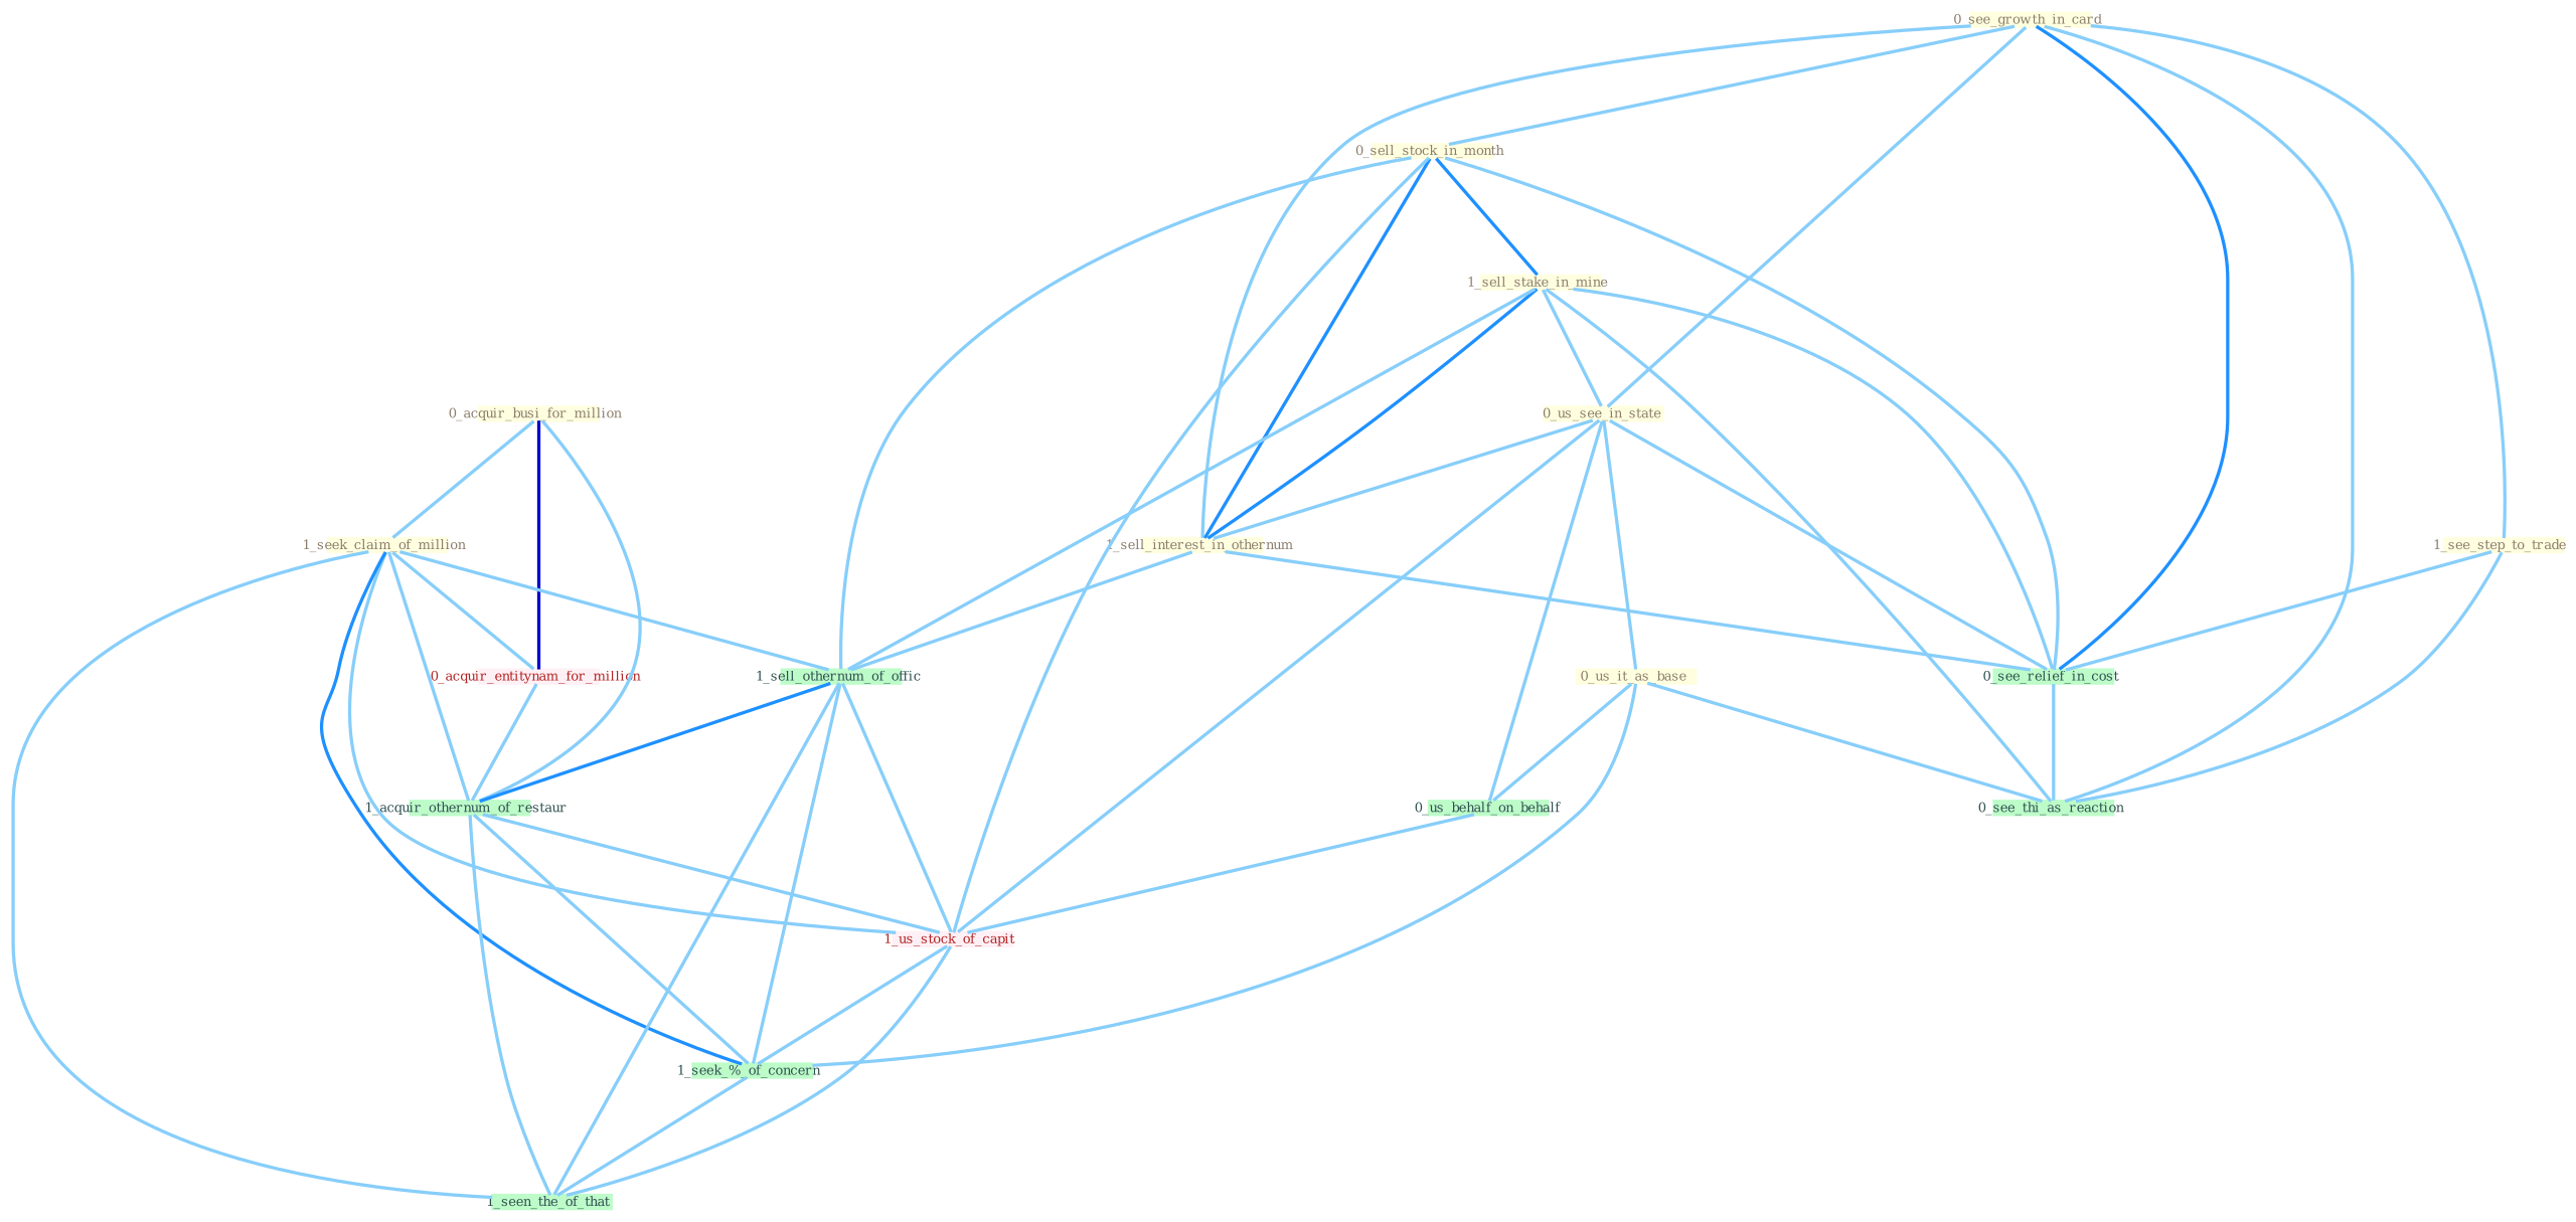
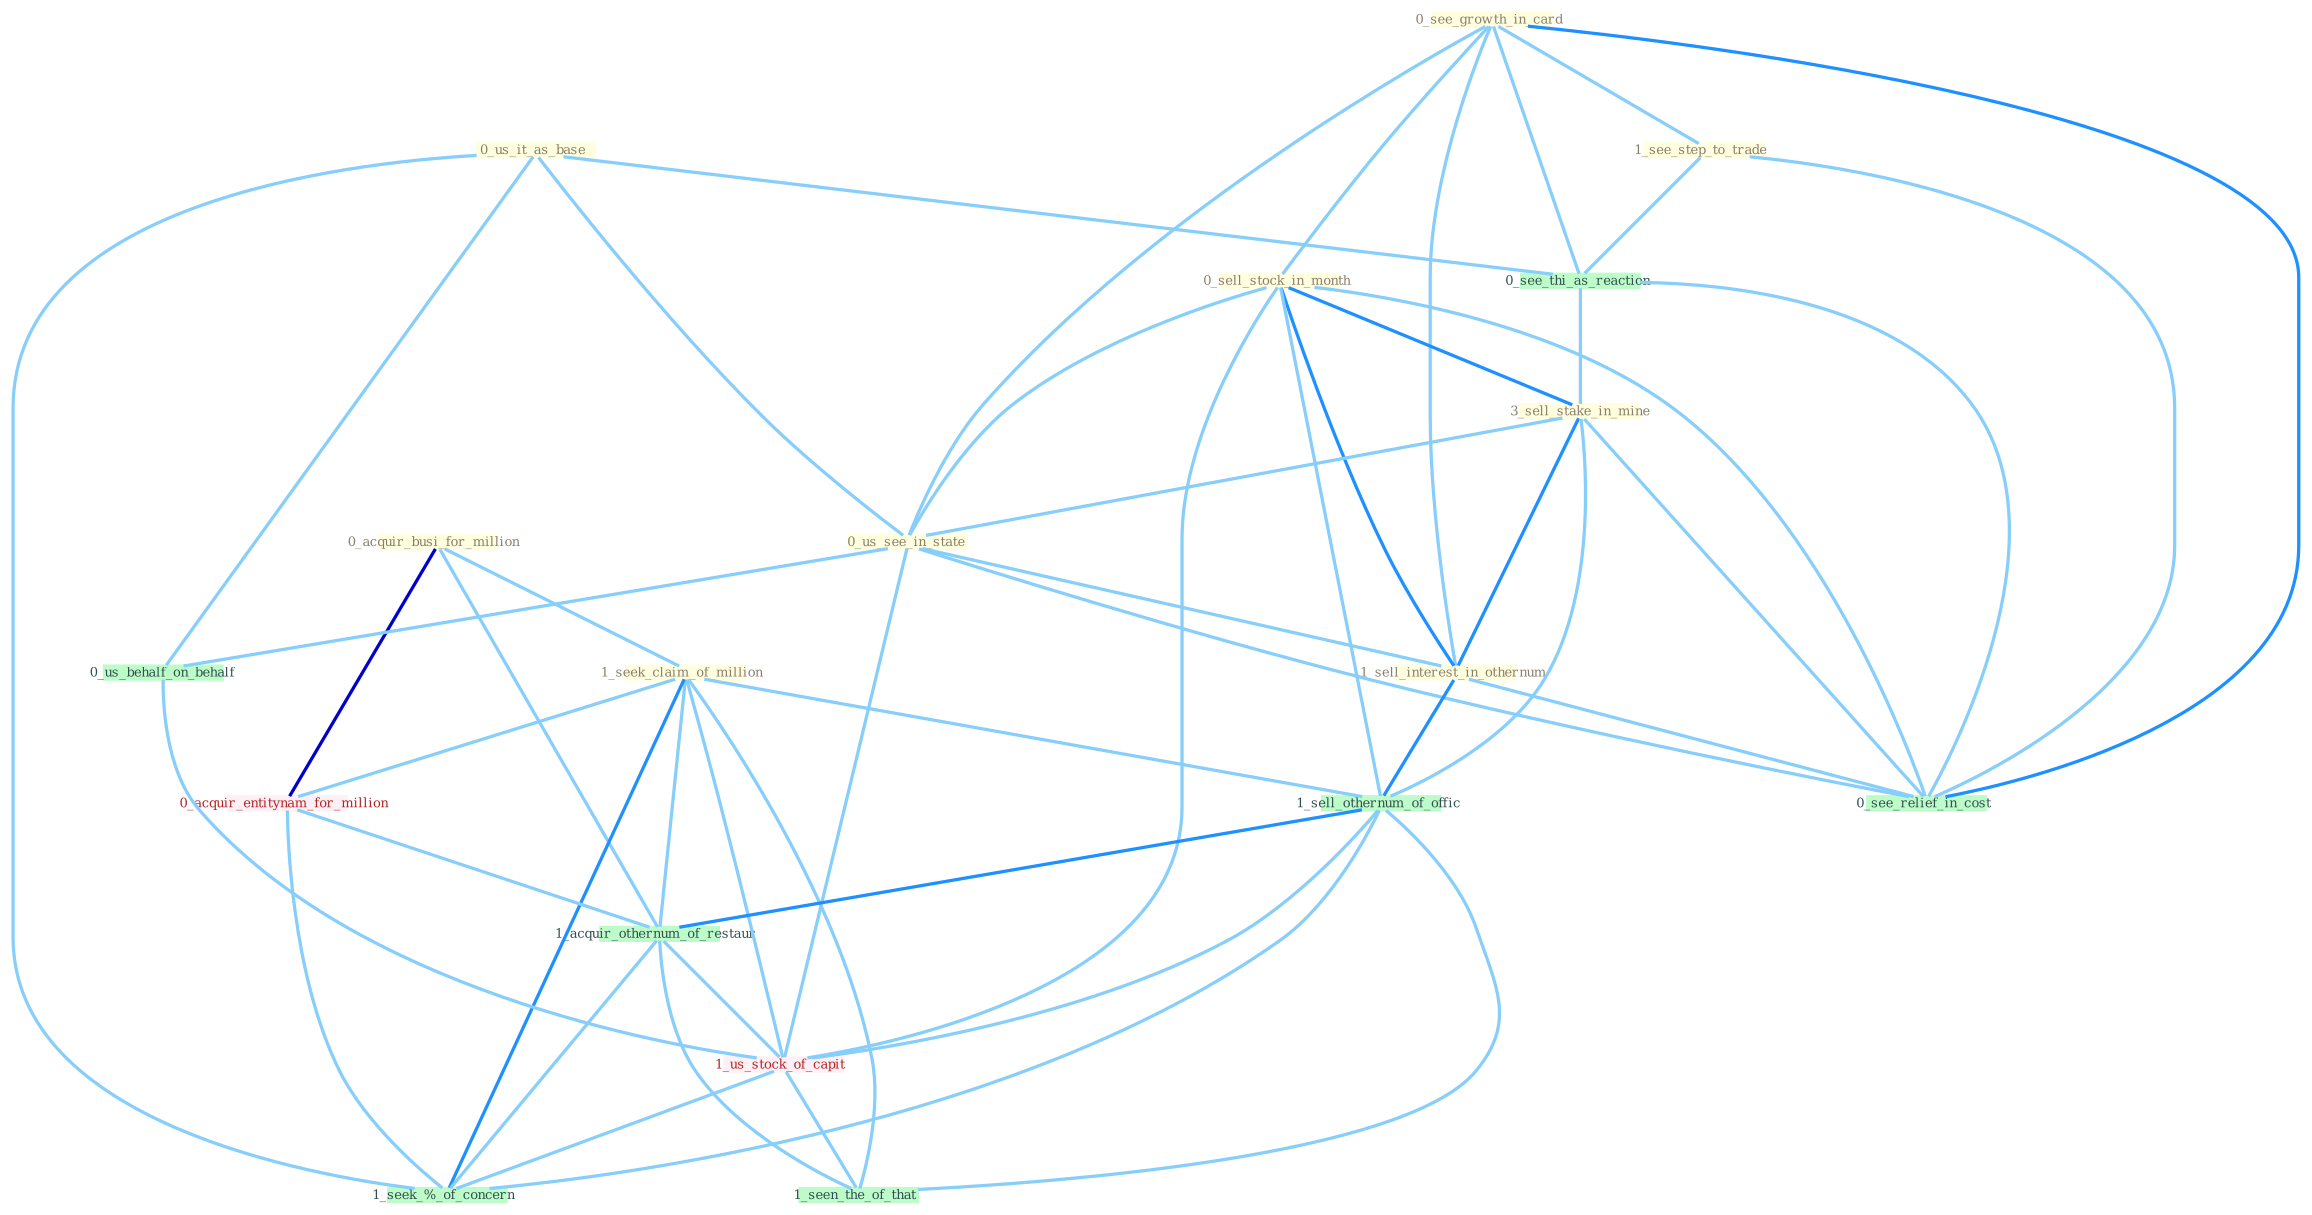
  graph {
    node [color="#ffffe0" fixedsize=true fontcolor="#8b7d6b" fontsize=4 shape=polygon style=filled]
    edge [color="#87cefa" w=1]
    "0_acquir_busi_for_million " [height=.06 width=.5]
    "0_see_growth_in_card " [height=.06 width=.5]
    "0_sell_stock_in_month " [height=.06 width=.5]
-   "1_sell_stake_in_mine " [height=.06 width=.5]
+   "1_sell_stake_in_mine " [height=.06 width=.5 label="3_sell_stake_in_mine"]
    "1_see_step_to_trade " [height=.06 width=.5]
    n6 [height=.06 label="0_us_see_in_state" width=.5]
    "1_sell_interest_in_othernum " [height=.06 width=.5]
    "1_seek_claim_of_million " [height=.06 width=.5]
    "0_us_it_as_base " [height=.06 width=.5]
    "0_acquir_entitynam_for_million " [color="#fff0f5" fontcolor="#b22222" height=.06 width=.5]
    "1_us_stock_of_capit " [color="#fff0f5" fontcolor="#b22222" height=.06 width=.5]
    "1_acquir_othernum_of_restaur " [color="#BDFCC9" fontcolor="#2f4f4f" height=.06 width=.5]
    "0_see_relief_in_cost " [color="#BDFCC9" fontcolor="#2f4f4f" height=.06 width=.5]
    "0_see_thi_as_reaction " [color="#BDFCC9" fontcolor="#2f4f4f" height=.06 width=.5]
    "1_sell_othernum_of_offic " [color="#BDFCC9" fontcolor="#2f4f4f" height=.06 width=.5]
    n16 [color="#BDFCC9" fontcolor="#2f4f4f" height=.06 label="0_us_behalf_on_behalf" width=.5]
    "1_seek_%_of_concern " [color="#BDFCC9" fontcolor="#2f4f4f" height=.06 width=.5]
    "1_seen_the_of_that " [color="#BDFCC9" fontcolor="#2f4f4f" height=.06 width=.5]
    subgraph sub_1 {
      "0_acquir_busi_for_million "
      "0_see_growth_in_card "
      "0_sell_stock_in_month "
      "1_sell_stake_in_mine "
      "1_see_step_to_trade "
      n6
      "1_sell_interest_in_othernum "
      "1_seek_claim_of_million "
      "0_us_it_as_base "
    }
    subgraph sub_2 {
      "0_acquir_entitynam_for_million "
      "1_us_stock_of_capit "
    }
    "0_acquir_busi_for_million " -- "1_seek_claim_of_million "
    "0_acquir_busi_for_million " -- "0_acquir_entitynam_for_million " [color="#0000cd" w=3]
    "0_acquir_busi_for_million " -- "1_acquir_othernum_of_restaur "
    "0_see_growth_in_card " -- "0_sell_stock_in_month "
    "0_see_growth_in_card " -- "1_see_step_to_trade "
    "0_see_growth_in_card " -- n6
    "0_see_growth_in_card " -- "1_sell_interest_in_othernum "
    "0_see_growth_in_card " -- "0_see_relief_in_cost " [color="#1e90ff" w=2]
    "0_see_growth_in_card " -- "0_see_thi_as_reaction "
    "0_sell_stock_in_month " -- "1_sell_stake_in_mine " [color="#1e90ff" w=2]
+   "0_sell_stock_in_month " -- n6
    "0_sell_stock_in_month " -- "1_sell_interest_in_othernum " [color="#1e90ff" w=2]
    "0_sell_stock_in_month " -- "1_us_stock_of_capit "
    "0_sell_stock_in_month " -- "0_see_relief_in_cost "
    "0_sell_stock_in_month " -- "1_sell_othernum_of_offic "
    "1_sell_stake_in_mine " -- n6
    "1_sell_stake_in_mine " -- "1_sell_interest_in_othernum " [color="#1e90ff" w=2]
    "1_sell_stake_in_mine " -- "0_see_relief_in_cost "
    "1_sell_stake_in_mine " -- "1_sell_othernum_of_offic "
    "1_see_step_to_trade " -- "0_see_relief_in_cost "
    "1_see_step_to_trade " -- "0_see_thi_as_reaction "
    n6 -- "1_sell_interest_in_othernum "
    n6 -- "0_us_it_as_base "
    n6 -- "1_us_stock_of_capit "
    n6 -- "0_see_relief_in_cost "
    n6 -- n16
    "1_sell_interest_in_othernum " -- "0_see_relief_in_cost "
-   "1_sell_interest_in_othernum " -- "1_sell_othernum_of_offic "
+   "1_sell_interest_in_othernum " -- "1_sell_othernum_of_offic " [color="#1e90ff"]
    "1_seek_claim_of_million " -- "0_acquir_entitynam_for_million "
    "1_seek_claim_of_million " -- "1_us_stock_of_capit "
    "1_seek_claim_of_million " -- "1_acquir_othernum_of_restaur "
    "1_seek_claim_of_million " -- "1_sell_othernum_of_offic "
    "1_seek_claim_of_million " -- "1_seek_%_of_concern " [color="#1e90ff" w=2]
    "1_seek_claim_of_million " -- "1_seen_the_of_that "
    "0_us_it_as_base " -- "0_see_thi_as_reaction "
    "0_us_it_as_base " -- n16
    "0_us_it_as_base " -- "1_seek_%_of_concern "
    "0_acquir_entitynam_for_million " -- "1_acquir_othernum_of_restaur "
    "1_us_stock_of_capit " -- "1_seek_%_of_concern "
    "1_us_stock_of_capit " -- "1_seen_the_of_that "
    "1_acquir_othernum_of_restaur " -- "1_us_stock_of_capit "
    "1_acquir_othernum_of_restaur " -- "1_seek_%_of_concern "
    "1_acquir_othernum_of_restaur " -- "1_seen_the_of_that "
    "0_see_relief_in_cost " -- "0_see_thi_as_reaction "
    "0_see_thi_as_reaction " -- "1_sell_stake_in_mine "
    "1_sell_othernum_of_offic " -- "1_us_stock_of_capit "
    "1_sell_othernum_of_offic " -- "1_acquir_othernum_of_restaur " [color="#1e90ff" w=2]
    "1_sell_othernum_of_offic " -- "1_seek_%_of_concern "
    "1_sell_othernum_of_offic " -- "1_seen_the_of_that "
    n16 -- "1_us_stock_of_capit "
-   "1_seek_%_of_concern " -- "1_seen_the_of_that "
+   "1_seek_%_of_concern " -- "0_acquir_entitynam_for_million "
  }
